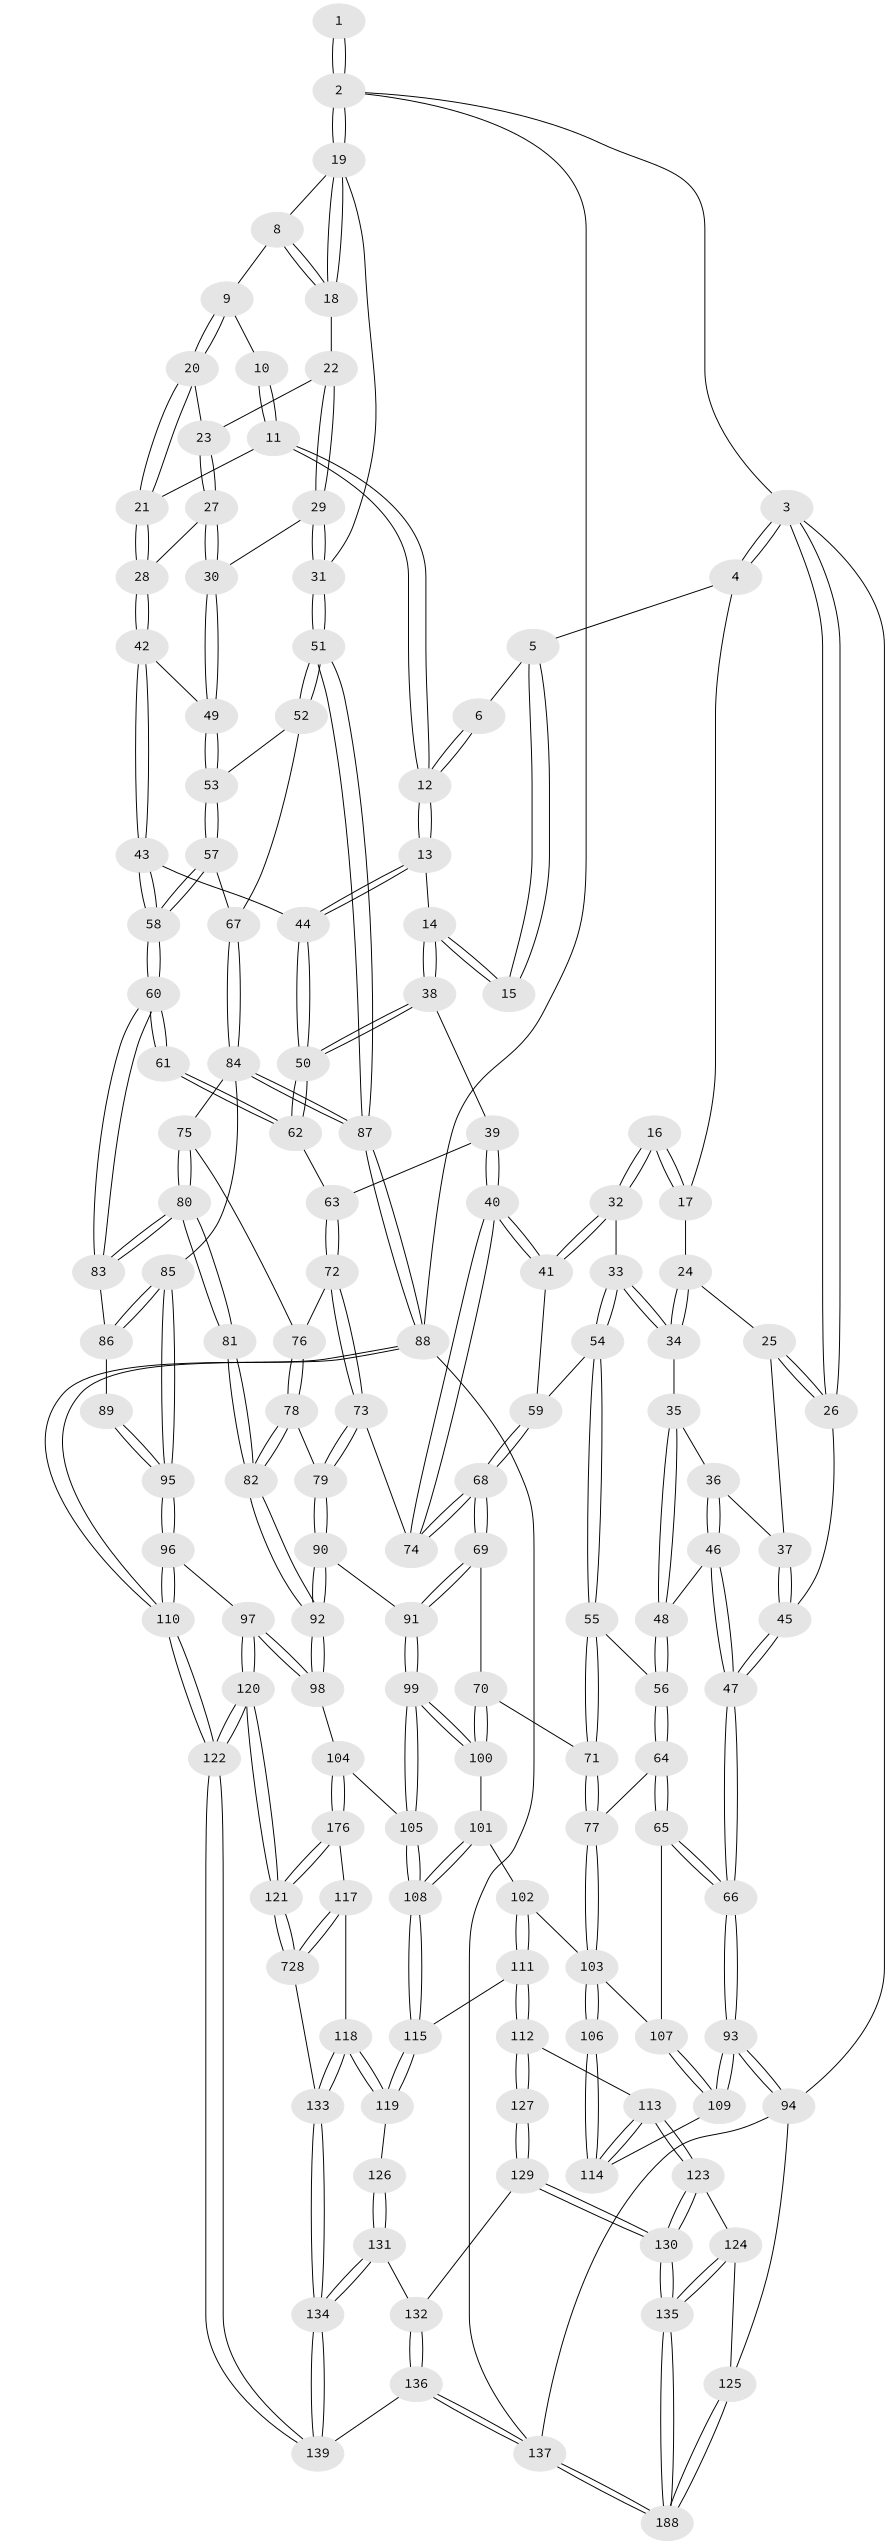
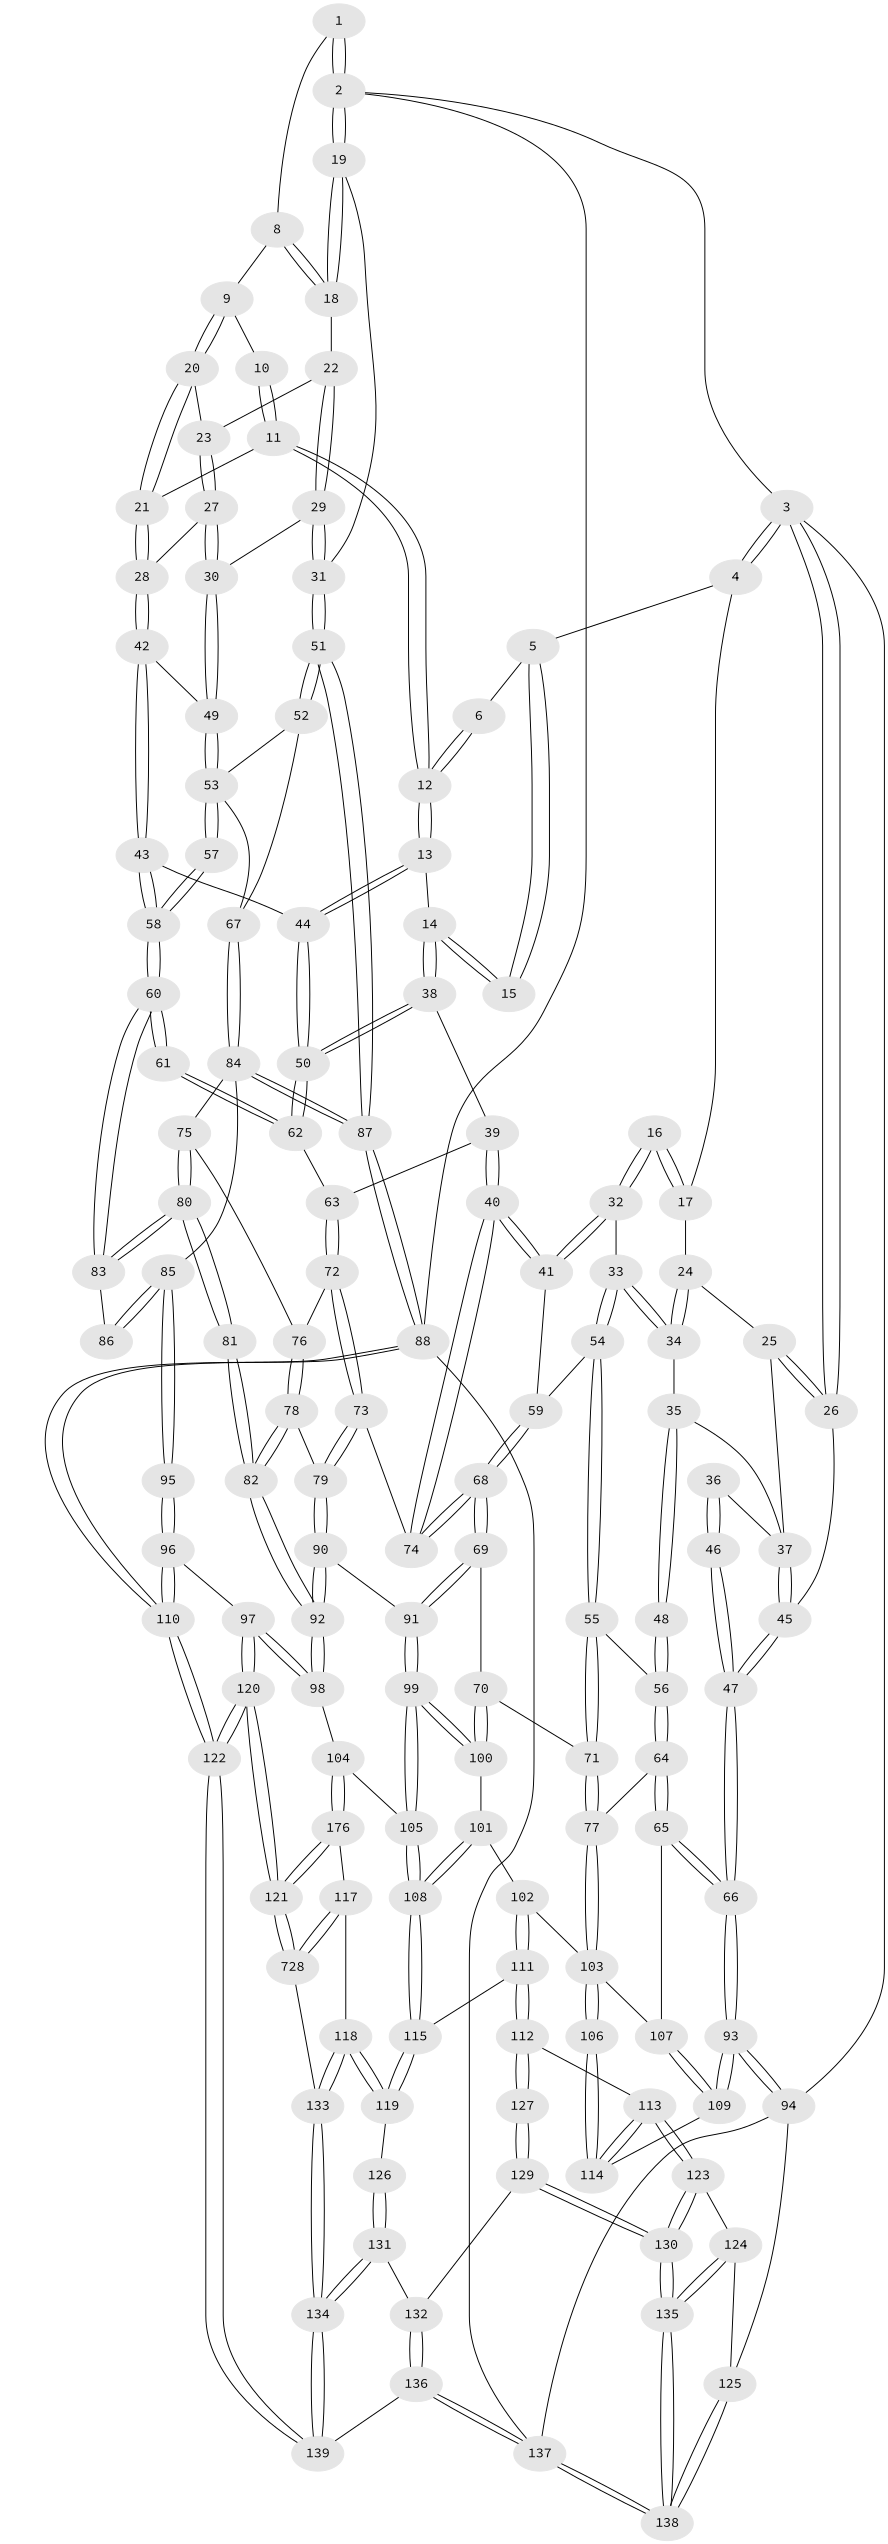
  graph {
    fontname="Source Code Pro"
    node [color=gray90 fontname="Source Code Pro" style=filled]
    edge [fontname="Source Code Pro"]
    1
    2
    8
    3
    19
    88
    9
    18
    4
    26
    94
    31
    110
    137
    5
    17
    45
    125
    6
    15
    24
    12
    13
    10
    11
    20
    22
    21
    23
    28
    14
    44
    38
    50
    39
    16
    32
    33
    41
    25
    34
    29
    51
    27
    42
    30
    37
    35
    47
    49
    43
    53
    52
    87
    54
    59
    55
    36
    48
    46
    56
    40
    63
    62
    74
    72
    68
    58
    60
    66
    93
    64
    57
    67
    84
    71
    77
    65
    61
    83
    69
    86
    75
    76
    80
    73
    107
    103
    109
    85
    70
    91
    100
    99
    101
    79
    78
    90
    81
    82
    106
    92
-   89
    95
    98
    96
    122
-   138 [label=188]
+   138
    105
    104
    114
    97
    120
    121
    n115 [label=176]
    108
    102
    111
    115
    112
    117
    119
    139
    113
    127
    123
    129
    124
    130
    126
    118
    n132 [label=728]
    133
    134
    131
    135
    132
    136
    1 -- 2
    1 -- 2
-   19 -- 8
+   1 -- 8
    2 -- 3
    2 -- 19
    2 -- 19
    2 -- 88
    8 -- 9
    8 -- 18
    8 -- 18
    3 -- 4
    3 -- 4
    3 -- 26
    3 -- 26
    3 -- 94
    19 -- 31
    88 -- 110
    88 -- 110
    88 -- 137
    9 -- 10
    9 -- 20
    9 -- 20
    18 -- 19
    18 -- 19
    18 -- 22
    4 -- 5
    4 -- 17
    26 -- 45
    94 -- 137
    94 -- 125
    31 -- 51
    31 -- 51
    110 -- 122
    110 -- 122
    137 -- 138
    137 -- 138
    5 -- 6
    5 -- 15
    5 -- 15
    17 -- 24
    45 -- 47
    45 -- 47
    125 -- 138
    125 -- 138
    6 -- 12
    6 -- 12
    24 -- 25
    24 -- 34
    24 -- 34
    12 -- 13
    12 -- 13
    13 -- 14
    13 -- 44
    13 -- 44
    10 -- 11
    10 -- 11
    11 -- 12
    11 -- 12
    11 -- 21
    20 -- 21
    20 -- 21
    20 -- 23
    22 -- 23
    22 -- 29
    22 -- 29
    21 -- 28
    21 -- 28
    23 -- 27
    23 -- 27
    28 -- 42
    28 -- 42
    14 -- 15
    14 -- 15
    14 -- 38
    14 -- 38
    44 -- 50
    44 -- 50
    38 -- 50
    38 -- 50
    38 -- 39
    50 -- 62
    50 -- 62
    39 -- 40
    39 -- 40
    39 -- 63
    16 -- 17
    16 -- 17
    16 -- 32
    16 -- 32
    32 -- 33
    32 -- 41
    32 -- 41
    33 -- 34
    33 -- 34
    33 -- 54
    33 -- 54
    41 -- 59
    25 -- 26
    25 -- 26
    25 -- 37
    34 -- 35
    29 -- 31
    29 -- 31
    29 -- 30
    51 -- 52
    51 -- 52
    51 -- 87
    51 -- 87
    27 -- 28
    27 -- 30
    27 -- 30
    42 -- 49
    42 -- 43
    42 -- 43
    30 -- 49
    30 -- 49
    37 -- 45
    37 -- 45
-   35 -- 36
+   35 -- 37
    35 -- 48
    35 -- 48
    47 -- 66
    47 -- 66
    49 -- 53
    49 -- 53
    43 -- 44
    43 -- 58
    43 -- 58
    53 -- 57
    53 -- 57
    52 -- 53
    52 -- 67
    87 -- 88
    87 -- 88
    54 -- 59
    54 -- 55
    54 -- 55
    59 -- 68
    59 -- 68
    55 -- 56
    55 -- 71
    55 -- 71
    36 -- 37
    36 -- 46
    36 -- 46
    48 -- 56
    48 -- 56
    46 -- 47
    46 -- 47
-   46 -- 48
    56 -- 64
    56 -- 64
    40 -- 41
    40 -- 41
    40 -- 74
    40 -- 74
    63 -- 72
    63 -- 72
    62 -- 63
    72 -- 76
    72 -- 73
    72 -- 73
    68 -- 74
    68 -- 74
    68 -- 69
    68 -- 69
    58 -- 60
    58 -- 60
    60 -- 61
    60 -- 61
    60 -- 83
    60 -- 83
    66 -- 93
    66 -- 93
    93 -- 94
    93 -- 94
    93 -- 109
    93 -- 109
    64 -- 77
    64 -- 65
    64 -- 65
    57 -- 58
    57 -- 58
-   57 -- 67
+   53 -- 67
    67 -- 84
    67 -- 84
    84 -- 87
    84 -- 87
    84 -- 75
    84 -- 85
    71 -- 77
    71 -- 77
    77 -- 103
    77 -- 103
    65 -- 66
    65 -- 66
    65 -- 107
    61 -- 62
    61 -- 62
    83 -- 86
    69 -- 70
    69 -- 91
    69 -- 91
-   86 -- 89
    75 -- 76
    75 -- 80
    75 -- 80
    76 -- 78
    76 -- 78
    80 -- 83
    80 -- 83
    80 -- 81
    80 -- 81
    73 -- 74
    73 -- 79
    73 -- 79
    107 -- 109
    107 -- 109
    103 -- 107
    103 -- 106
    103 -- 106
    109 -- 114
    85 -- 86
    85 -- 86
    85 -- 95
    85 -- 95
    70 -- 71
    70 -- 100
    70 -- 100
    91 -- 99
    91 -- 99
    100 -- 101
    99 -- 100
    99 -- 100
    99 -- 105
    99 -- 105
    101 -- 108
    101 -- 108
    101 -- 102
    79 -- 90
    79 -- 90
    78 -- 79
    78 -- 82
    78 -- 82
    90 -- 91
    90 -- 92
    90 -- 92
    81 -- 82
    81 -- 82
    82 -- 92
    82 -- 92
    106 -- 114
    106 -- 114
    92 -- 98
    92 -- 98
-   89 -- 95
-   89 -- 95
    95 -- 96
    95 -- 96
    98 -- 104
    96 -- 110
    96 -- 110
    96 -- 97
    122 -- 139
    122 -- 139
    105 -- 108
    105 -- 108
    104 -- 105
    104 -- n115
    104 -- n115
    97 -- 98
    97 -- 98
    97 -- 120
    97 -- 120
    120 -- 122
    120 -- 122
    120 -- 121
    120 -- 121
    121 -- n132
    121 -- n132
    n115 -- 121
    n115 -- 121
    n115 -- 117
    108 -- 115
    108 -- 115
    102 -- 103
    102 -- 111
    102 -- 111
    111 -- 115
    111 -- 112
    111 -- 112
    115 -- 119
    115 -- 119
    112 -- 113
    112 -- 127
    112 -- 127
    117 -- 118
    117 -- n132
    117 -- n132
    119 -- 126
    113 -- 114
    113 -- 114
    113 -- 123
    113 -- 123
    127 -- 129
    127 -- 129
    123 -- 124
    123 -- 130
    123 -- 130
    129 -- 130
    129 -- 130
    129 -- 132
    124 -- 125
    124 -- 135
    124 -- 135
    130 -- 135
    130 -- 135
    126 -- 131
    126 -- 131
    118 -- 119
    118 -- 119
    118 -- 133
    118 -- 133
    n132 -- 133
    133 -- 134
    133 -- 134
    134 -- 139
    134 -- 139
    131 -- 134
    131 -- 134
    131 -- 132
    135 -- 138
    135 -- 138
    132 -- 136
    132 -- 136
    136 -- 137
    136 -- 137
    136 -- 139
  }
